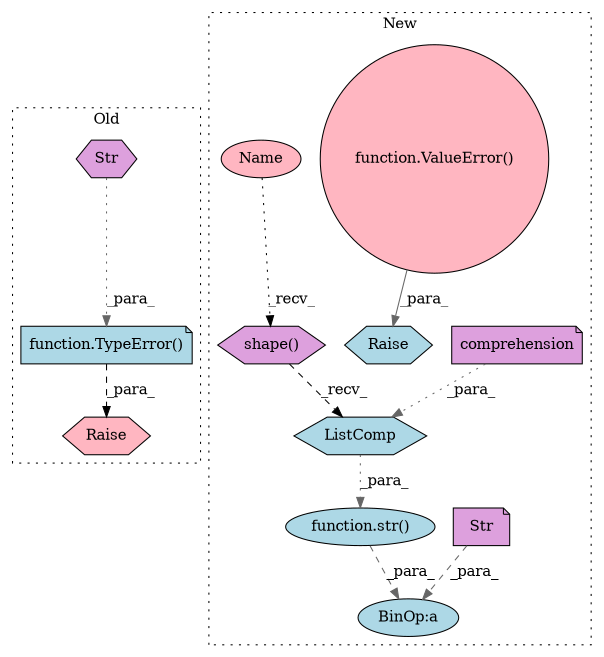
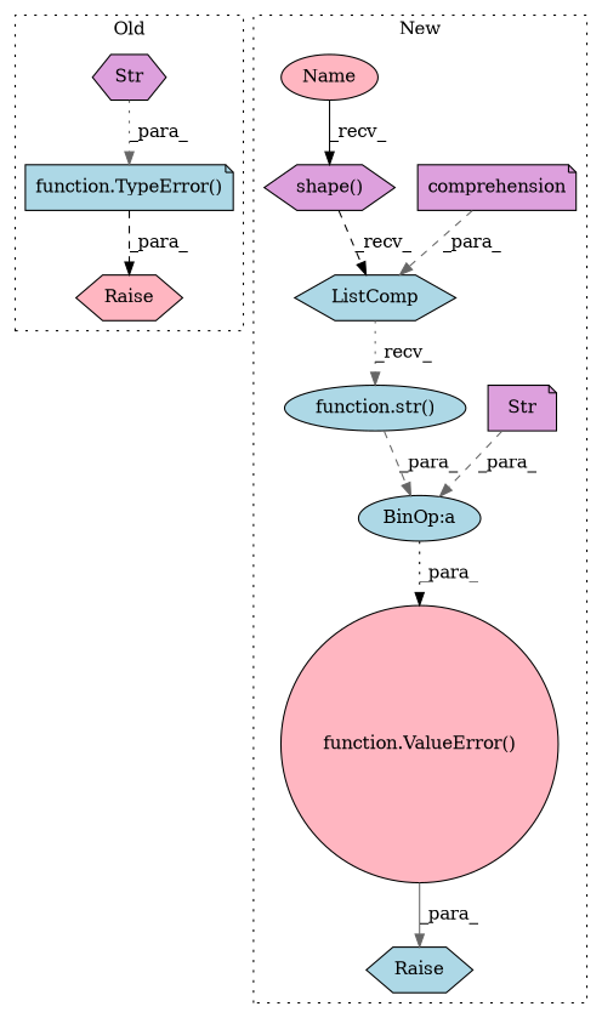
  digraph {
    node [a=75 fillcolor=lightblue l=6 s=43451 shape=hexagon style=filled]
    edge [color=gray40 style=dashed]
    n1 [a=91 fillcolor=lightpink label=Raise s=27325]
    n2 [l="10,1" label="function.TypeError()" s="27331,27394" shape=note]
    n3 [a=66 fillcolor=plum l=53 label=Str s=27341]
    n4 [fillcolor=plum l=9 label="shape()"]
    n5 [a=82 l=3 label="BinOp:a" s=43443 shape=ellipse]
    n6 [a=66 fillcolor=plum l=148 label=Str s=43295 shape=note]
    n7 [l="4,1" label="function.str()" s="43446,43478" shape=ellipse]
    n8 [a=45 fillcolor=plum l=3 label=comprehension s=43464 shape=note]
    n9 [a=91 label=Raise s=43278]
    n10 [a=106 l=28 label=ListComp s=43450]
    n11 [fillcolor=lightpink l="11,1" label="function.ValueError()" s="43284,43479" shape=circle]
    n12 [a=87 fillcolor=lightpink l=1 label=Name shape=ellipse]
    subgraph cluster_1 {
      label=Old
      style=dotted
      n1
      n2
      n3
    }
    subgraph cluster_2 {
      label=New
      style=dotted
      n4
      n5
      n6
      n7
      n8
      n9
      n10
      n11
      n12
    }
    n2 -> n1 [color=black label=_para_]
    n3 -> n2 [label=_para_ style=dotted]
    n4 -> n10 [color=black label=_recv_]
+   n5 -> n11 [color=black label=_para_ style=dotted]
    n6 -> n5 [label=_para_]
    n7 -> n5 [label=_para_]
-   n8 -> n10 [label=_para_ style=dotted]
-   n10 -> n7 [label=_para_ style=dotted]
+   n8 -> n10 [label=_para_]
+   n10 -> n7 [label=_recv_ style=dotted]
    n11 -> n9 [label=_para_ style=solid]
-   n12 -> n4 [color=black label=_recv_ style=dotted]
+   n12 -> n4 [color=black label=_recv_ style=solid]
  }
